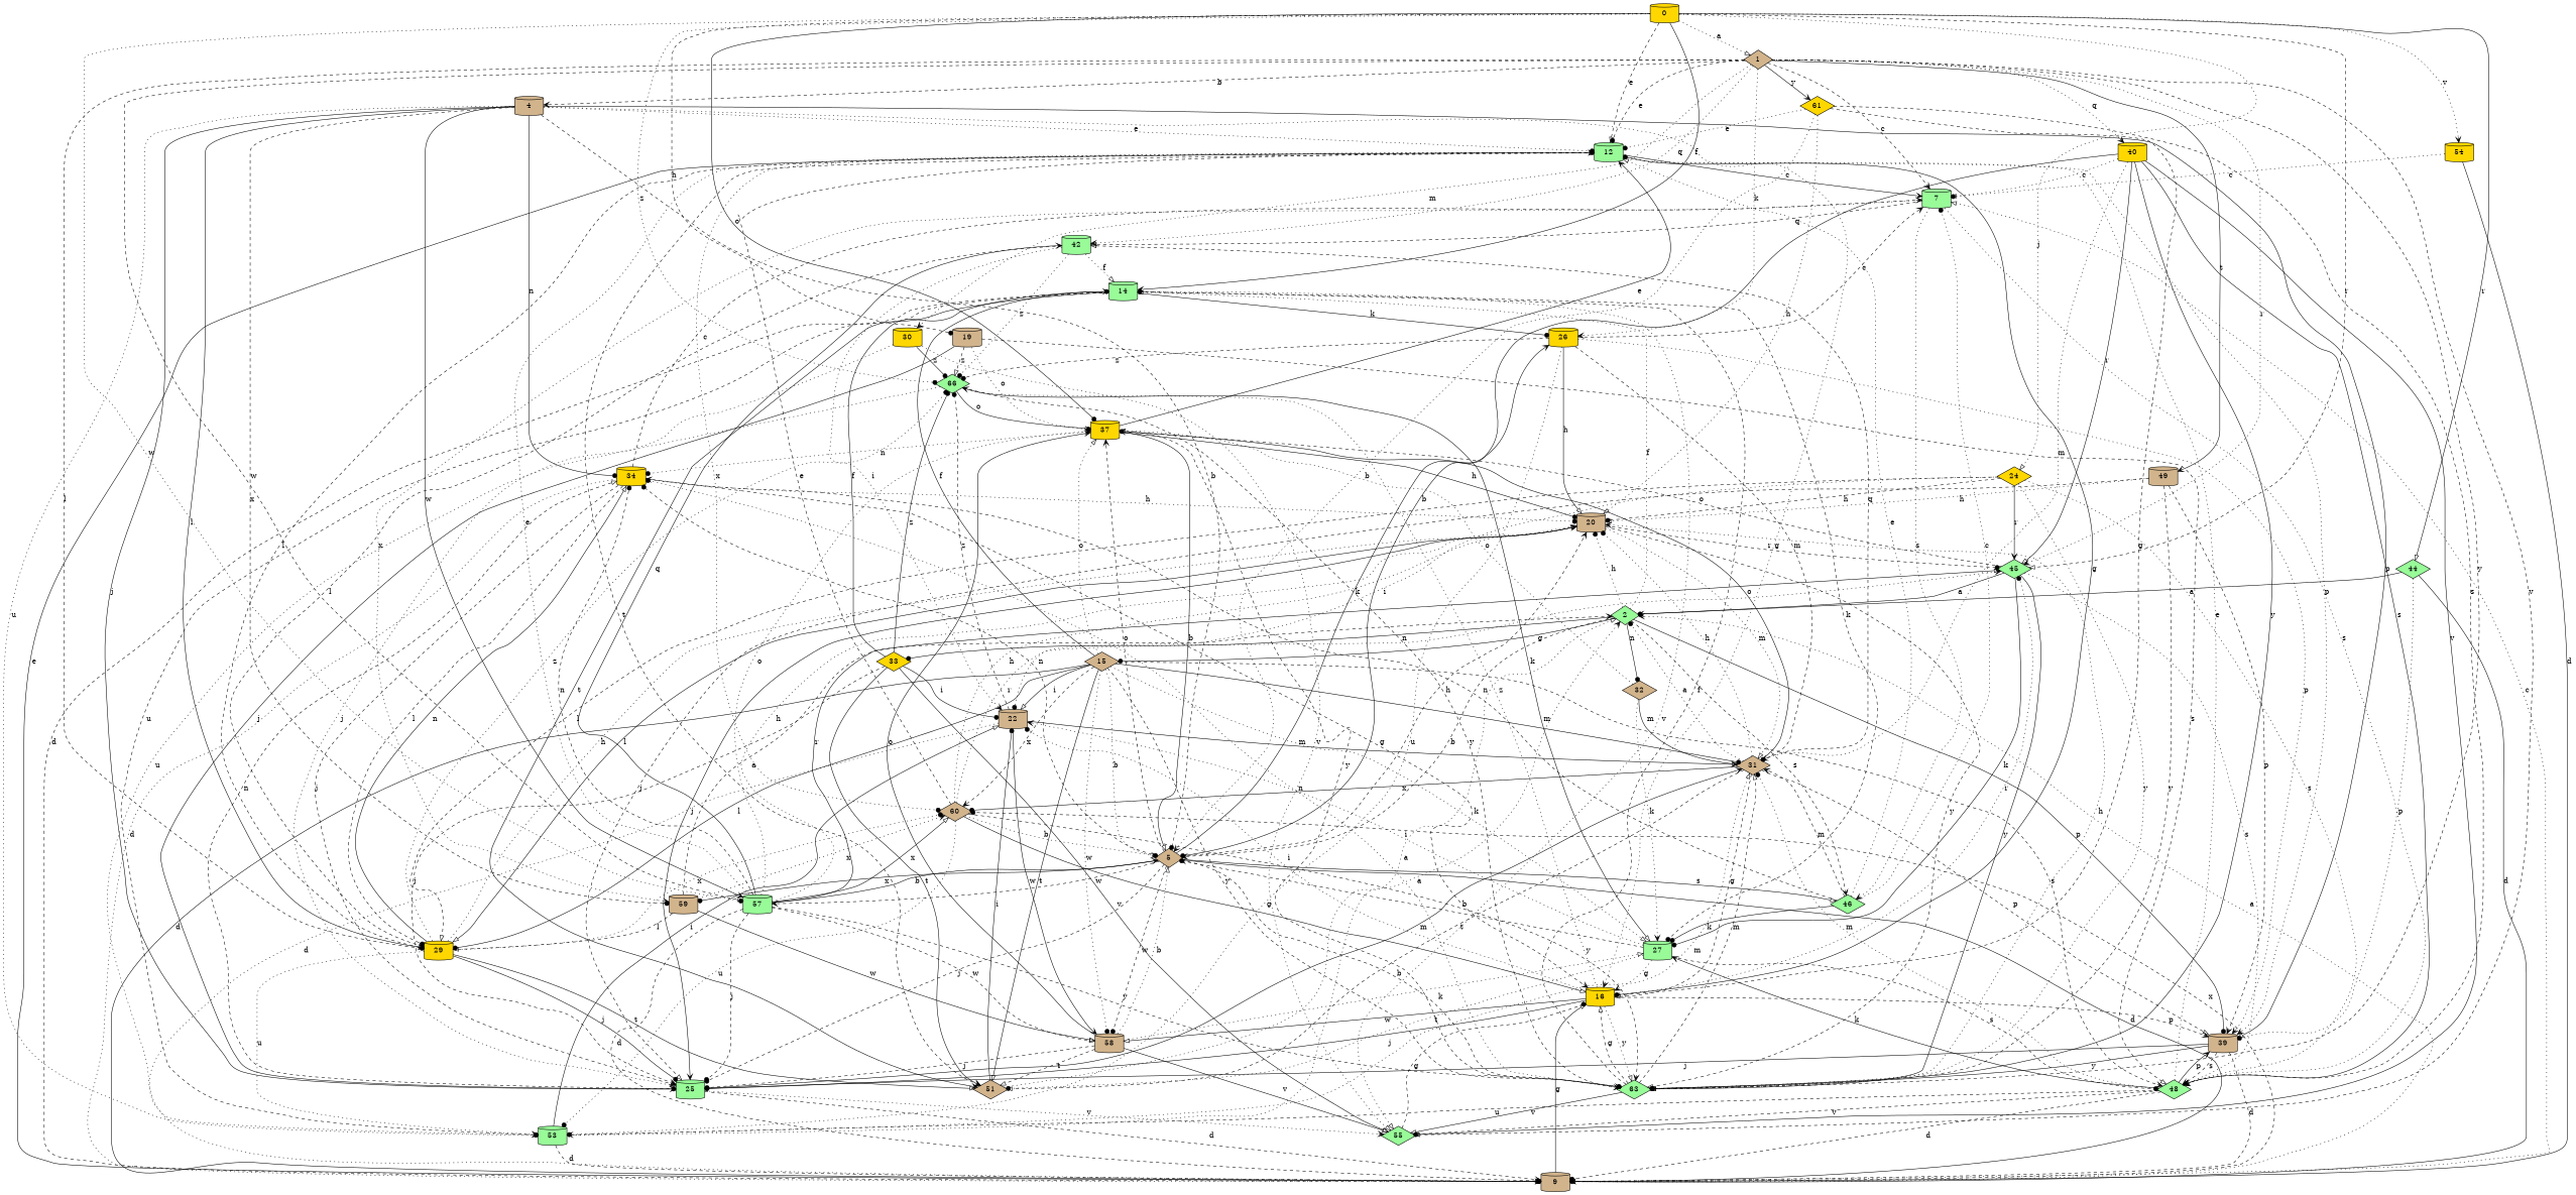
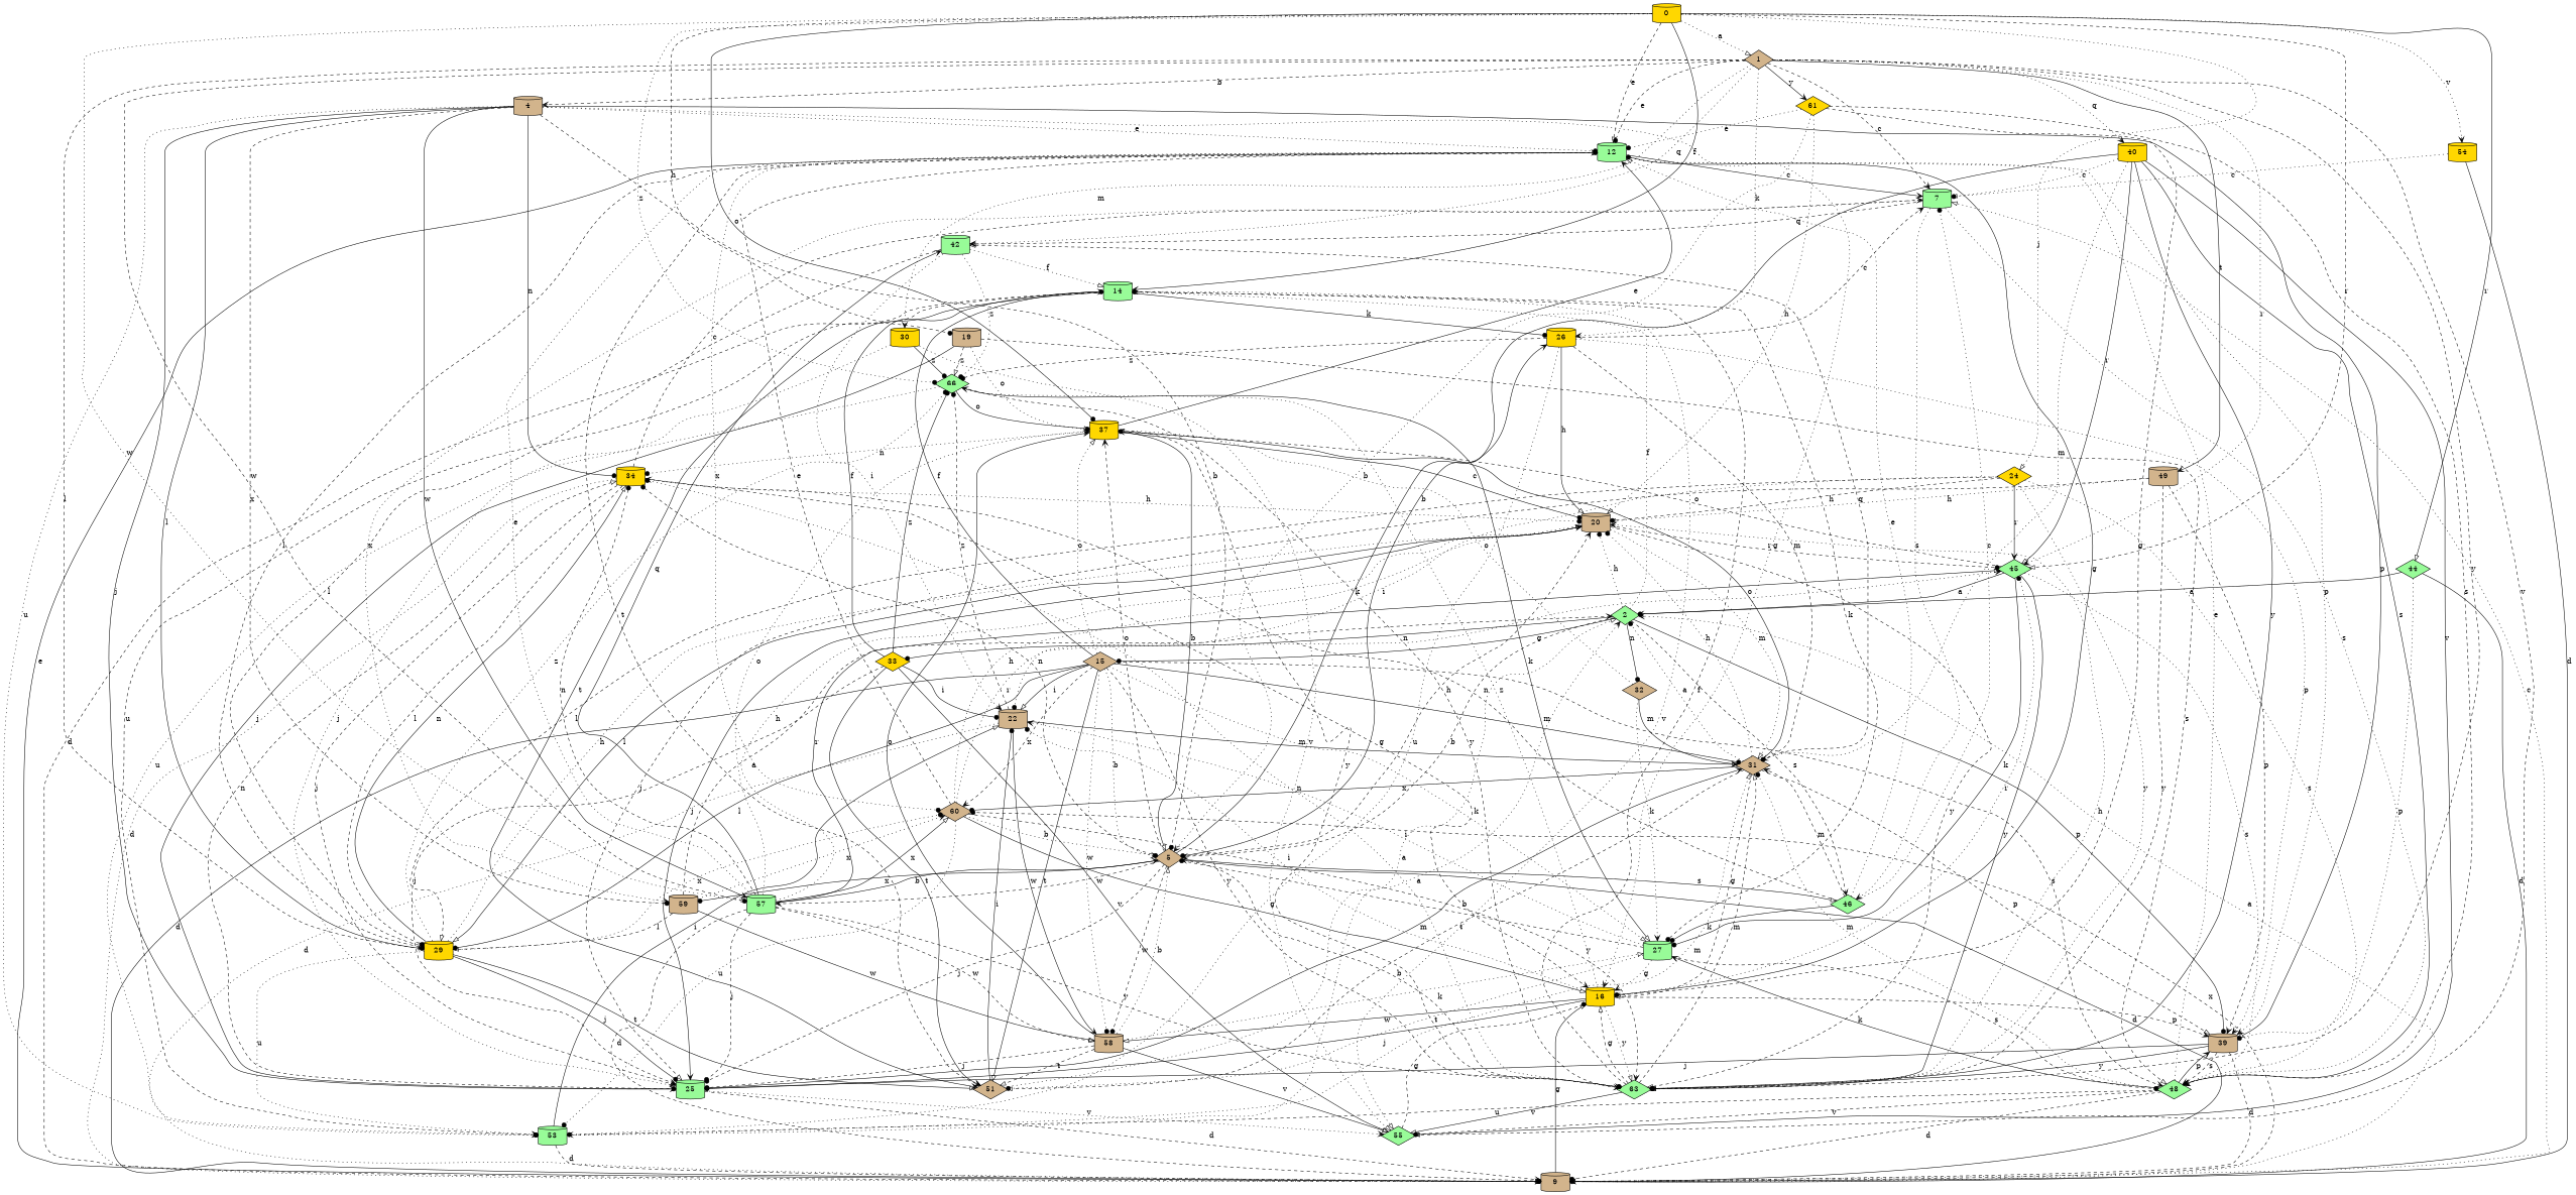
  strict digraph {
    node [fillcolor=tan shape=cylinder style=filled]
    edge [arrowhead=dot style=dotted]
    0 [fillcolor=gold]
    1 [shape=diamond]
    12 [fillcolor=palegreen]
    14 [fillcolor=palegreen]
    19
    24 [fillcolor=gold shape=diamond]
    37 [fillcolor=gold]
    44 [fillcolor=palegreen shape=diamond]
    45 [fillcolor=palegreen shape=diamond]
    54 [fillcolor=gold]
    57 [fillcolor=palegreen]
    66 [fillcolor=palegreen shape=diamond]
    4
    7 [fillcolor=palegreen]
    26 [fillcolor=gold]
    29 [fillcolor=gold]
    30 [fillcolor=gold]
    40 [fillcolor=gold]
    42 [fillcolor=palegreen]
    49
    55 [fillcolor=palegreen shape=diamond]
    61 [fillcolor=gold shape=diamond]
    63 [fillcolor=palegreen shape=diamond]
    39
    16 [fillcolor=gold]
    60 [shape=diamond]
    51 [shape=diamond]
    53 [fillcolor=palegreen]
    9
    27 [fillcolor=palegreen]
    25 [fillcolor=palegreen]
    48 [fillcolor=palegreen shape=diamond]
    20
    22
    5 [shape=diamond]
    34 [fillcolor=gold]
    2 [fillcolor=palegreen shape=diamond]
    58
    59
    46 [fillcolor=palegreen shape=diamond]
    31 [shape=diamond]
    15 [shape=diamond]
    32 [shape=diamond]
    33 [fillcolor=gold shape=diamond]
    0 -> 1 [arrowhead=onormal label=a]
    0 -> 12 [arrowhead=onormal label=e style=dashed]
    0 -> 14 [arrowhead=vee label=f style=solid]
    0 -> 19 [label=h style=dashed]
    0 -> 24 [arrowhead=onormal label=j]
    0 -> 37 [label=o style=solid]
    0 -> 44 [arrowhead=onormal label=r style=solid]
    0 -> 45 [arrowhead=onormal label=r style=dashed]
    0 -> 54 [arrowhead=vee label=v]
    0 -> 57 [label=w]
    0 -> 66 [label=z]
    1 -> 12 [label=e style=dashed]
    1 -> 45 [arrowhead=vee label=r]
    1 -> 57 [arrowhead=onormal label=w style=dashed]
    1 -> 4 [arrowhead=vee label=b style=dashed]
    1 -> 7 [arrowhead=vee label=c style=dashed]
    1 -> 26 [arrowhead=vee label=k]
    1 -> 29 [label=l style=dashed]
    1 -> 30 [arrowhead=vee label=m]
    1 -> 40 [arrowhead=vee label=q]
    1 -> 42 [arrowhead=vee label=q]
    1 -> 49 [arrowhead=vee label=t style=solid]
    1 -> 55 [arrowhead=onormal label=v style=dashed]
    1 -> 61 [arrowhead=vee label=y style=solid]
    1 -> 63 [label=y style=dashed]
    12 -> 7 [arrowhead=vee label=c style=solid]
    12 -> 29 [arrowhead=vee label=l style=dashed]
    12 -> 39 [arrowhead=vee label=p]
    12 -> 16 [label=g style=solid]
    12 -> 60 [label=x]
    12 -> 51 [arrowhead=vee label=t style=dashed]
    14 -> 26 [label=k style=solid]
    14 -> 55 [arrowhead=onormal label=v]
    14 -> 51 [arrowhead=vee label=t style=solid]
    14 -> 53 [arrowhead=vee label=u style=dashed]
    14 -> 9 [label=d style=dashed]
    14 -> 27 [label=k style=dashed]
    19 -> 37 [label=o]
    19 -> 66 [arrowhead=onormal label=z style=dashed]
    19 -> 25 [label=j style=solid]
    19 -> 48 [arrowhead=onormal label=s style=dashed]
    24 -> 45 [arrowhead=vee label=r style=solid]
    24 -> 29 [arrowhead=onormal label=l style=dashed]
    24 -> 63 [arrowhead=onormal label=y]
    24 -> 48 [arrowhead=vee label=s]
    24 -> 20 [label=h style=dashed]
    24 -> 22 [label=i]
    37 -> 12 [arrowhead=vee label=e style=solid]
    37 -> 63 [arrowhead=vee label=y style=dashed]
-   37 -> 20 [label=h style=solid]
+   37 -> 20 [label=c style=solid]
    37 -> 5 [arrowhead=onormal label=b style=solid]
    37 -> 34 [label=n]
    44 -> 39 [label=p]
    44 -> 9 [label=d style=solid]
    44 -> 2 [label=a style=solid]
    45 -> 37 [arrowhead=vee label=o style=dashed]
    45 -> 63 [arrowhead=onormal label=y style=solid]
    45 -> 27 [label=k style=solid]
    45 -> 48 [arrowhead=onormal label=s]
    45 -> 2 [arrowhead=vee label=a style=solid]
    54 -> 7 [label=c]
    54 -> 9 [arrowhead=onormal label=d style=solid]
    57 -> 12 [label=e]
    57 -> 37 [arrowhead=vee label=o]
    57 -> 45 [arrowhead=onormal label=r style=solid]
    57 -> 42 [arrowhead=vee label=q style=solid]
    57 -> 63 [label=y style=dashed]
    57 -> 60 [arrowhead=onormal label=x style=solid]
    57 -> 9 [label=d style=dashed]
    57 -> 25 [label=j style=dashed]
    57 -> 20 [arrowhead=onormal label=h]
    57 -> 5 [arrowhead=vee label=b style=solid]
    57 -> 34 [label=n style=dashed]
    57 -> 58 [arrowhead=onormal label=w style=dashed]
    66 -> 37 [arrowhead=onormal label=o style=solid]
    66 -> 63 [arrowhead=vee label=y style=dashed]
    66 -> 53 [label=u]
    66 -> 27 [arrowhead=onormal label=k style=solid]
    4 -> 12 [label=e]
    4 -> 57 [arrowhead=vee label=w style=solid]
    4 -> 29 [arrowhead=onormal label=l style=solid]
    4 -> 39 [arrowhead=onormal label=p style=solid]
    4 -> 16 [arrowhead=vee label=g]
    4 -> 53 [label=u]
    4 -> 25 [arrowhead=vee label=j style=solid]
    4 -> 5 [label=b style=dashed]
    4 -> 34 [label=n style=solid]
    4 -> 59 [label=x style=dashed]
    7 -> 42 [arrowhead=onormal label=q style=dashed]
    7 -> 48 [arrowhead=vee label=s]
    7 -> 59 [arrowhead=vee label=x]
    7 -> 46 [arrowhead=vee label=s]
    26 -> 66 [label=z style=dashed]
    26 -> 7 [arrowhead=vee label=c style=dashed]
    26 -> 39 [arrowhead=vee label=p]
    26 -> 53 [label=u]
    26 -> 20 [arrowhead=onormal label=h style=solid]
    26 -> 31 [arrowhead=vee label=m style=dashed]
    29 -> 66 [label=z]
    29 -> 60 [label=x]
    29 -> 51 [arrowhead=onormal label=t style=solid]
    29 -> 53 [arrowhead=vee label=u]
    29 -> 25 [label=j style=solid]
    29 -> 20 [arrowhead=vee label=h]
    29 -> 34 [arrowhead=onormal label=n style=solid]
    30 -> 66 [label=z style=solid]
    30 -> 55 [arrowhead=onormal label=v]
    30 -> 25 [arrowhead=onormal label=j]
    40 -> 45 [arrowhead=onormal label=r style=solid]
    40 -> 7 [arrowhead=onormal label=c]
    40 -> 55 [label=v style=solid]
    40 -> 63 [label=y style=solid]
    40 -> 48 [arrowhead=vee label=s style=solid]
    40 -> 5 [label=b style=solid]
    40 -> 31 [label=m]
    42 -> 14 [arrowhead=onormal label=f]
    42 -> 66 [label=z]
    42 -> 29 [arrowhead=vee label=l style=dashed]
    42 -> 22 [arrowhead=vee label=i]
    49 -> 63 [label=y style=dashed]
    49 -> 39 [arrowhead=vee label=p style=dashed]
    49 -> 25 [arrowhead=onormal label=j style=dashed]
    49 -> 20 [arrowhead=onormal label=h]
    55 -> 16 [label=g style=dashed]
    61 -> 12 [label=e]
    61 -> 16 [arrowhead=onormal label=g style=dashed]
    61 -> 48 [arrowhead=vee label=s style=dashed]
    61 -> 20 [arrowhead=onormal label=h]
    61 -> 5 [arrowhead=vee label=b]
    63 -> 14 [label=f style=dashed]
    63 -> 55 [arrowhead=onormal label=v style=solid]
    63 -> 16 [arrowhead=onormal label=g style=dashed]
    63 -> 20 [arrowhead=vee label=h]
    63 -> 5 [arrowhead=vee label=b style=dashed]
    63 -> 34 [label=n]
    63 -> 31 [arrowhead=onormal label=m style=dashed]
    39 -> 63 [arrowhead=onormal label=y style=solid]
    39 -> 9 [arrowhead=vee label=d style=dashed]
    39 -> 25 [label=j style=solid]
    39 -> 48 [arrowhead=vee label=s style=dashed]
    16 -> 45 [label=r]
    16 -> 66 [arrowhead=vee label=z]
    16 -> 63 [arrowhead=onormal label=y]
    16 -> 39 [arrowhead=vee label=p style=dashed]
    16 -> 25 [label=j style=solid]
    16 -> 22 [label=i]
    16 -> 58 [arrowhead=onormal label=w style=solid]
    60 -> 12 [arrowhead=vee label=e style=dashed]
    60 -> 45 [arrowhead=vee label=r]
    60 -> 63 [arrowhead=vee label=y style=dashed]
    60 -> 16 [arrowhead=onormal label=g style=solid]
    60 -> 53 [label=u]
    60 -> 20 [arrowhead=onormal label=h]
    60 -> 5 [label=b]
    51 -> 22 [label=i style=solid]
    51 -> 2 [arrowhead=onormal label=a]
    53 -> 9 [arrowhead=onormal label=d style=dashed]
    53 -> 22 [arrowhead=onormal label=i style=solid]
    53 -> 2 [arrowhead=vee label=a]
    53 -> 31 [arrowhead=onormal label=m]
    9 -> 12 [arrowhead=onormal label=e style=solid]
    9 -> 7 [arrowhead=onormal label=c]
    9 -> 16 [arrowhead=onormal label=g style=solid]
    9 -> 60 [label=x style=dashed]
    9 -> 2 [arrowhead=vee label=a]
    27 -> 16 [arrowhead=vee label=g]
    27 -> 51 [label=t]
    27 -> 48 [label=s style=dashed]
    27 -> 22 [arrowhead=vee label=i]
    27 -> 5 [label=b style=dashed]
    25 -> 55 [arrowhead=vee label=v]
    25 -> 9 [arrowhead=vee label=d style=dashed]
    25 -> 34 [arrowhead=onormal label=n style=dashed]
    25 -> 31 [arrowhead=vee label=m style=solid]
    48 -> 12 [label=e]
    48 -> 55 [arrowhead=onormal label=v style=dashed]
    48 -> 39 [arrowhead=vee label=p style=solid]
    48 -> 53 [arrowhead=vee label=u style=dashed]
    48 -> 9 [label=d style=dashed]
    48 -> 27 [arrowhead=vee label=k style=solid]
    48 -> 31 [label=m]
    20 -> 45 [label=r style=dashed]
    20 -> 29 [arrowhead=onormal label=l style=solid]
    20 -> 63 [arrowhead=onormal label=y style=dashed]
    20 -> 25 [arrowhead=vee label=j style=solid]
    20 -> 31 [arrowhead=onormal label=m]
    22 -> 66 [label=z style=dashed]
    22 -> 9 [arrowhead=vee label=d]
    22 -> 58 [arrowhead=vee label=w style=solid]
    22 -> 31 [arrowhead=vee label=m style=solid]
    5 -> 37 [arrowhead=vee label=o style=dashed]
    5 -> 57 [arrowhead=vee label=w style=dashed]
    5 -> 26 [arrowhead=vee label=k style=solid]
    5 -> 9 [arrowhead=onormal label=d style=solid]
    5 -> 25 [label=j style=dashed]
    5 -> 20 [arrowhead=vee label=h style=dashed]
    5 -> 34 [label=n style=dashed]
    5 -> 58 [label=w style=dashed]
    5 -> 59 [label=x style=solid]
    5 -> 46 [arrowhead=onormal label=s style=solid]
    34 -> 7 [arrowhead=vee label=c style=dashed]
    34 -> 29 [label=l style=dashed]
    34 -> 16 [arrowhead=vee label=g style=dashed]
    34 -> 9 [arrowhead=onormal label=d]
    34 -> 25 [arrowhead=vee label=j style=dashed]
    34 -> 20 [label=h]
    2 -> 14 [arrowhead=onormal label=f]
    2 -> 39 [label=p style=solid]
    2 -> 20 [label=h]
    2 -> 5 [arrowhead=vee label=b style=dashed]
    2 -> 46 [arrowhead=vee label=s style=dashed]
    2 -> 15 [label=g style=solid]
    2 -> 32 [label=n style=solid]
    2 -> 33 [label=n style=solid]
    58 -> 37 [arrowhead=vee label=o style=solid]
    58 -> 55 [arrowhead=onormal label=v style=solid]
    58 -> 51 [arrowhead=onormal label=t style=dashed]
    58 -> 27 [arrowhead=onormal label=k]
    58 -> 25 [label=j style=dashed]
    58 -> 5 [arrowhead=onormal label=b]
    59 -> 29 [arrowhead=onormal label=l style=dashed]
    59 -> 60 [arrowhead=vee label=x]
    59 -> 2 [arrowhead=vee label=a style=dashed]
    59 -> 58 [arrowhead=onormal label=w style=solid]
    46 -> 12 [arrowhead=onormal label=e]
    46 -> 7 [label=c]
    46 -> 27 [label=k style=solid]
    46 -> 34 [arrowhead=vee label=n style=dashed]
    46 -> 31 [arrowhead=vee label=m style=dashed]
    31 -> 37 [label=o style=solid]
    31 -> 42 [arrowhead=onormal label=q style=dashed]
    31 -> 39 [arrowhead=onormal label=p style=dashed]
    31 -> 16 [arrowhead=onormal label=g style=dashed]
    31 -> 60 [label=x style=solid]
    31 -> 51 [arrowhead=onormal label=t style=dashed]
    31 -> 20 [label=h]
    31 -> 2 [label=a]
    15 -> 14 [arrowhead=vee label=f style=solid]
    15 -> 37 [arrowhead=onormal label=o]
    15 -> 29 [label=l style=solid]
    15 -> 63 [label=y style=dashed]
    15 -> 60 [arrowhead=vee label=x style=dashed]
    15 -> 51 [arrowhead=onormal label=t style=solid]
    15 -> 9 [label=d style=solid]
    15 -> 27 [arrowhead=onormal label=k]
    15 -> 48 [arrowhead=vee label=s style=dashed]
    15 -> 22 [arrowhead=onormal label=i style=solid]
    15 -> 5 [arrowhead=vee label=b]
    15 -> 58 [label=w]
    15 -> 31 [label=m style=solid]
    32 -> 37 [arrowhead=onormal label=o]
    32 -> 27 [arrowhead=vee label=k]
    32 -> 31 [arrowhead=onormal label=m style=solid]
    33 -> 14 [label=f style=solid]
    33 -> 66 [label=z style=solid]
    33 -> 55 [arrowhead=onormal label=v style=solid]
    33 -> 51 [arrowhead=vee label=t style=solid]
    33 -> 25 [arrowhead=vee label=j style=dashed]
    33 -> 22 [label=i style=solid]
  }
